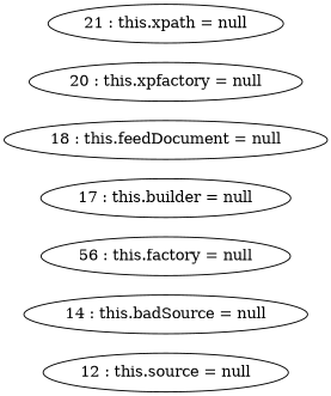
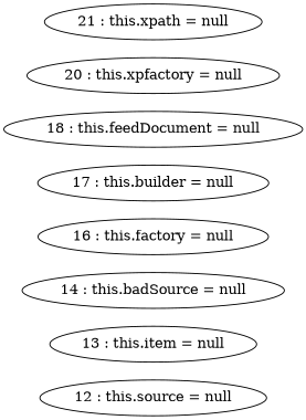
  digraph {
    rankdir=LR
    "12 : this.source = null"
+   "13 : this.item = null"
    "14 : this.badSource = null"
-   "16 : this.factory = null" [label="56 : this.factory = null"]
+   "16 : this.factory = null"
    "17 : this.builder = null"
    "18 : this.feedDocument = null"
    "20 : this.xpfactory = null"
    "21 : this.xpath = null"
  }
